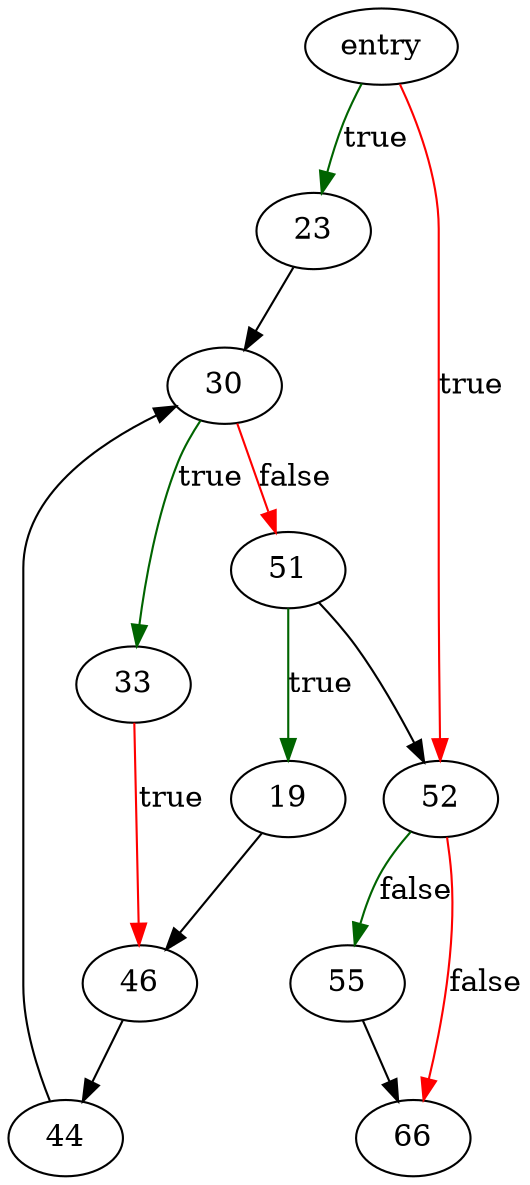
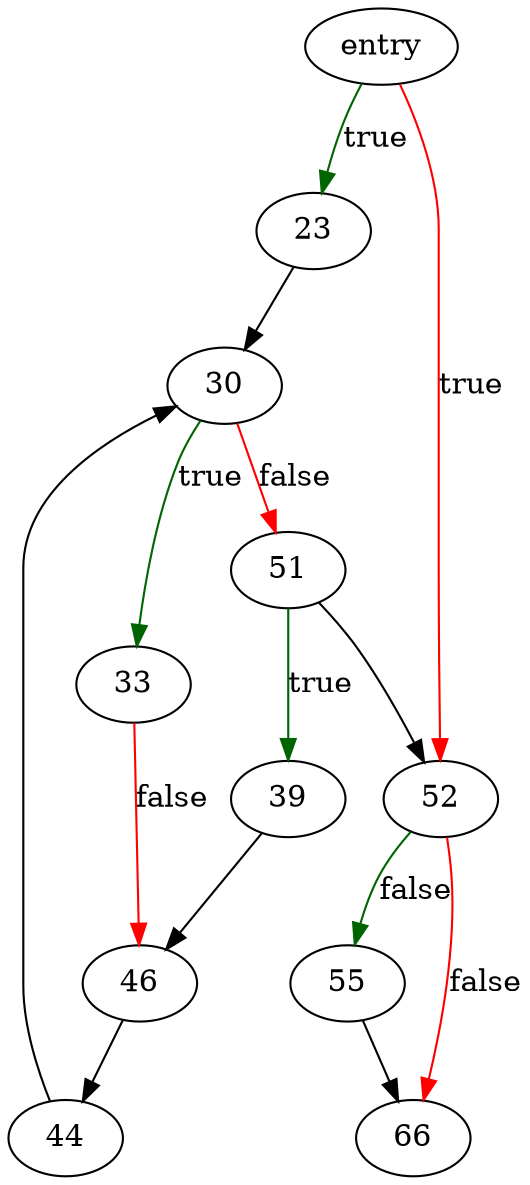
  digraph {
    n1 [label=entry]
    23
    52
    30
    55
    66
    33
    51
    46
-   39 [label=19]
+   39
    n11 [label=44]
    n1 -> 23 [color=darkgreen label=true]
    n1 -> 52 [color=red label=true]
    23 -> 30
    52 -> 55 [color=darkgreen label=false]
    52 -> 66 [color=red label=false]
    30 -> 33 [color=darkgreen label=true]
    30 -> 51 [color=red label=false]
    55 -> 66
-   33 -> 46 [color=red label=true]
+   33 -> 46 [color=red label=false]
    51 -> 52
    51 -> 39 [color=darkgreen label=true]
    46 -> n11
    39 -> 46
    n11 -> 30
  }
